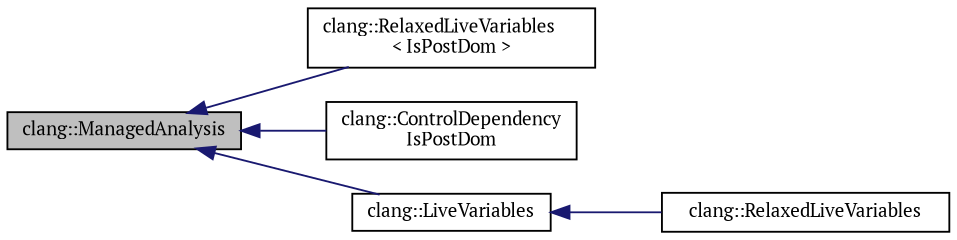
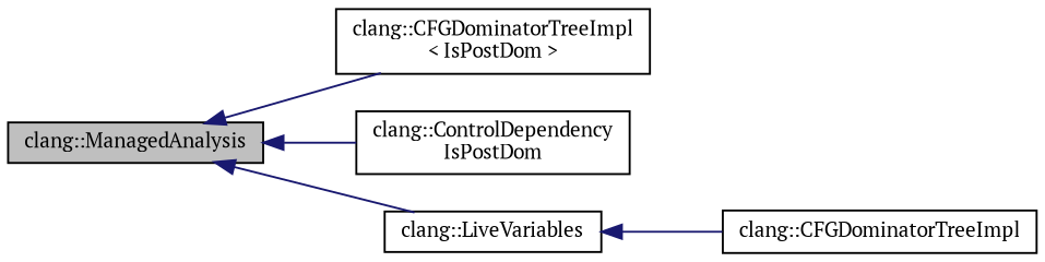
  digraph {
    fontname="PT Serif"
    rankdir=LR
    node [color=black fontname="PT Serif" fontsize=10 shape=record]
    edge [color=midnightblue dir=back fontname="PT Serif" fontsize=10 labelfontname=Helvetica labelfontsize=10 style=solid]
    n1 [fillcolor=grey75 fontcolor=black height=0.2 label="clang::ManagedAnalysis" style=filled width=0.4]
-   n2 [height=0.2 label="clang::RelaxedLiveVariables\l\< IsPostDom \>" width=0.4]
+   n2 [height=0.2 label="clang::CFGDominatorTreeImpl\l\< IsPostDom \>" width=0.4]
    n3 [height=0.2 label="clang::ControlDependency\lIsPostDom" width=0.4]
    n4 [height=0.2 label="clang::LiveVariables" width=0.4]
-   n5 [height=0.2 label="clang::RelaxedLiveVariables" width=0.4]
+   n5 [height=0.2 label="clang::CFGDominatorTreeImpl" width=0.4]
    n1 -> n2
    n1 -> n3
    n1 -> n4
    n4 -> n5
  }
